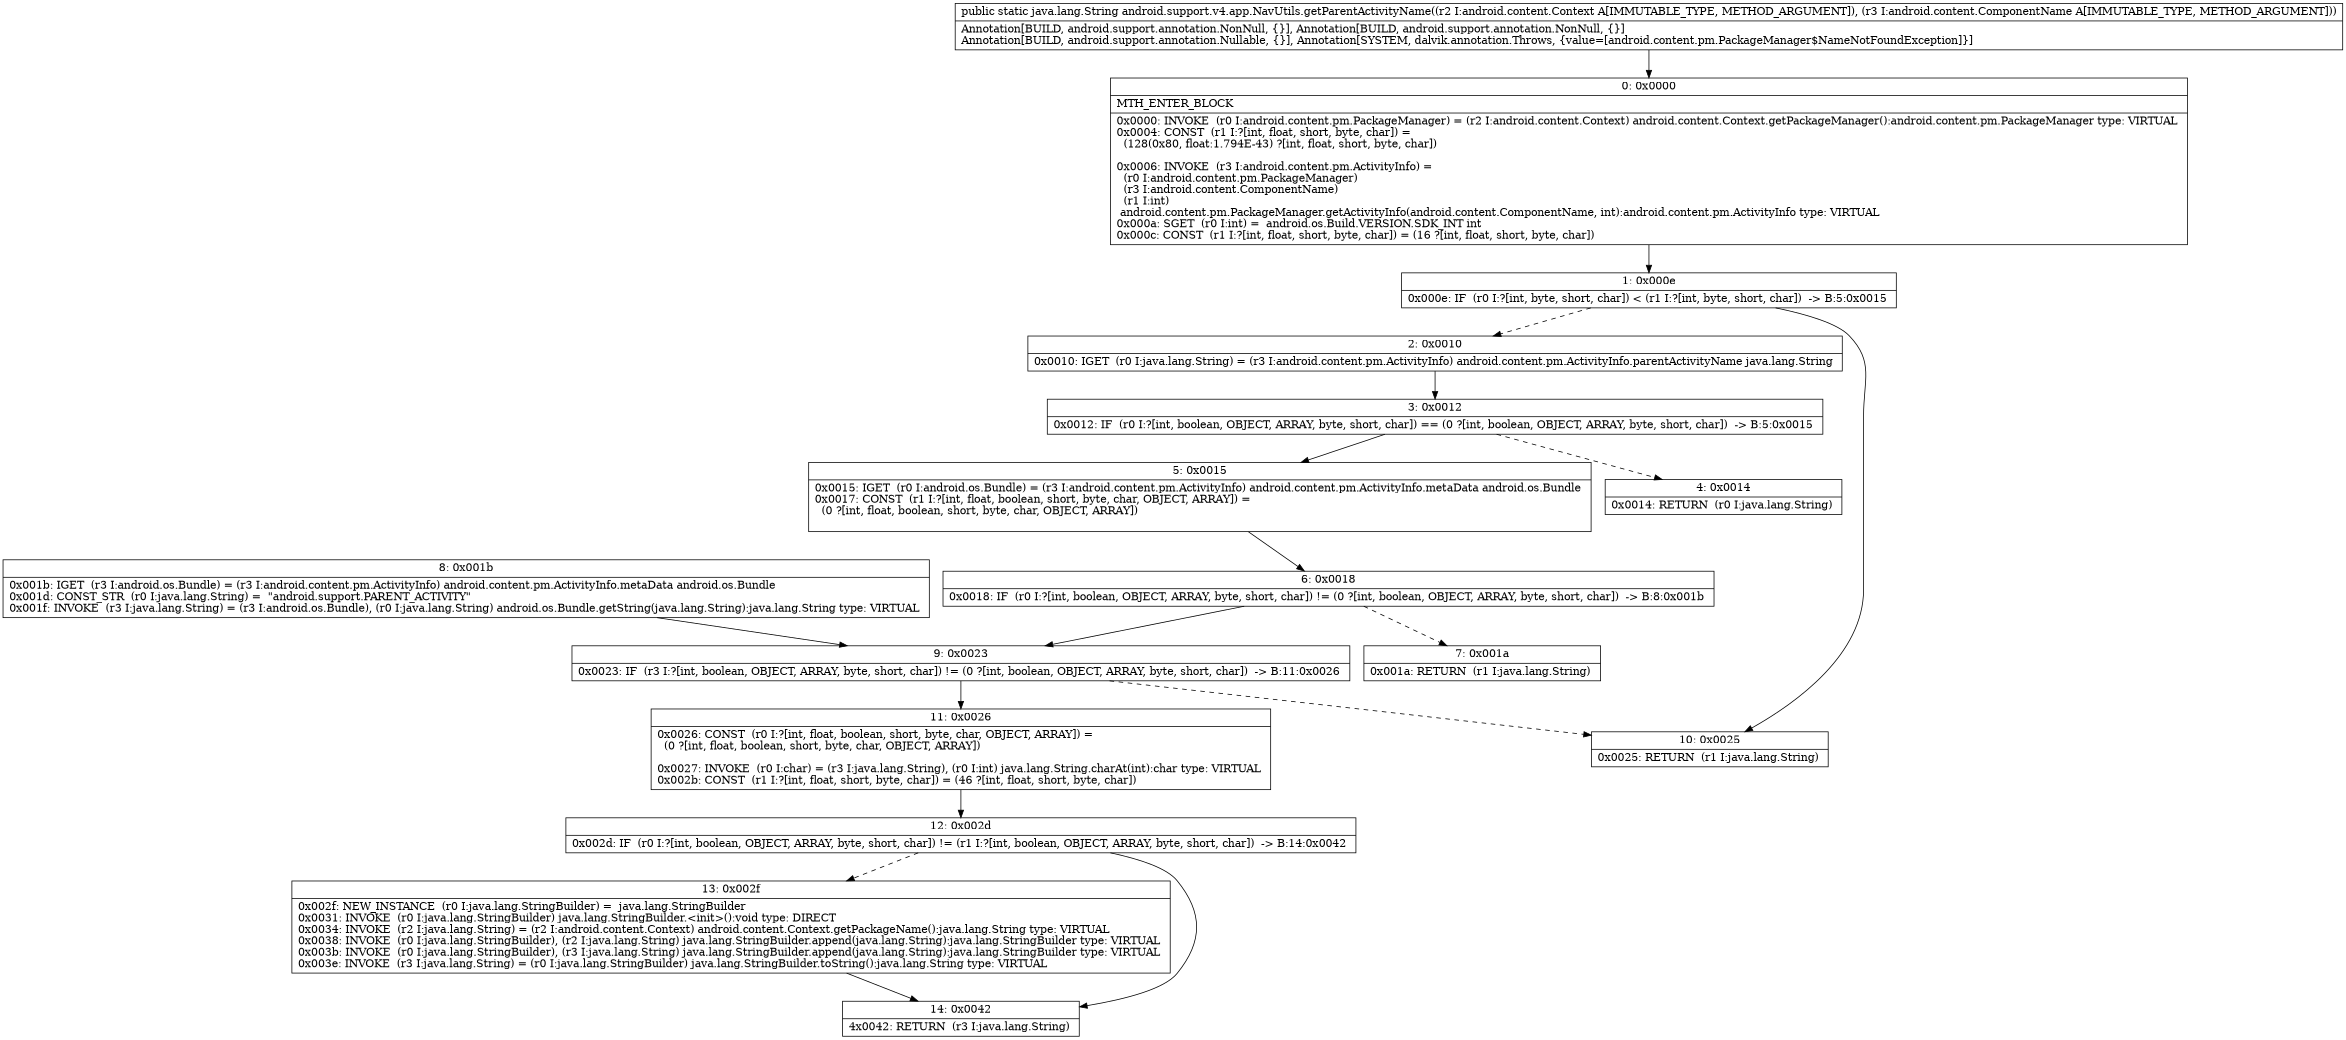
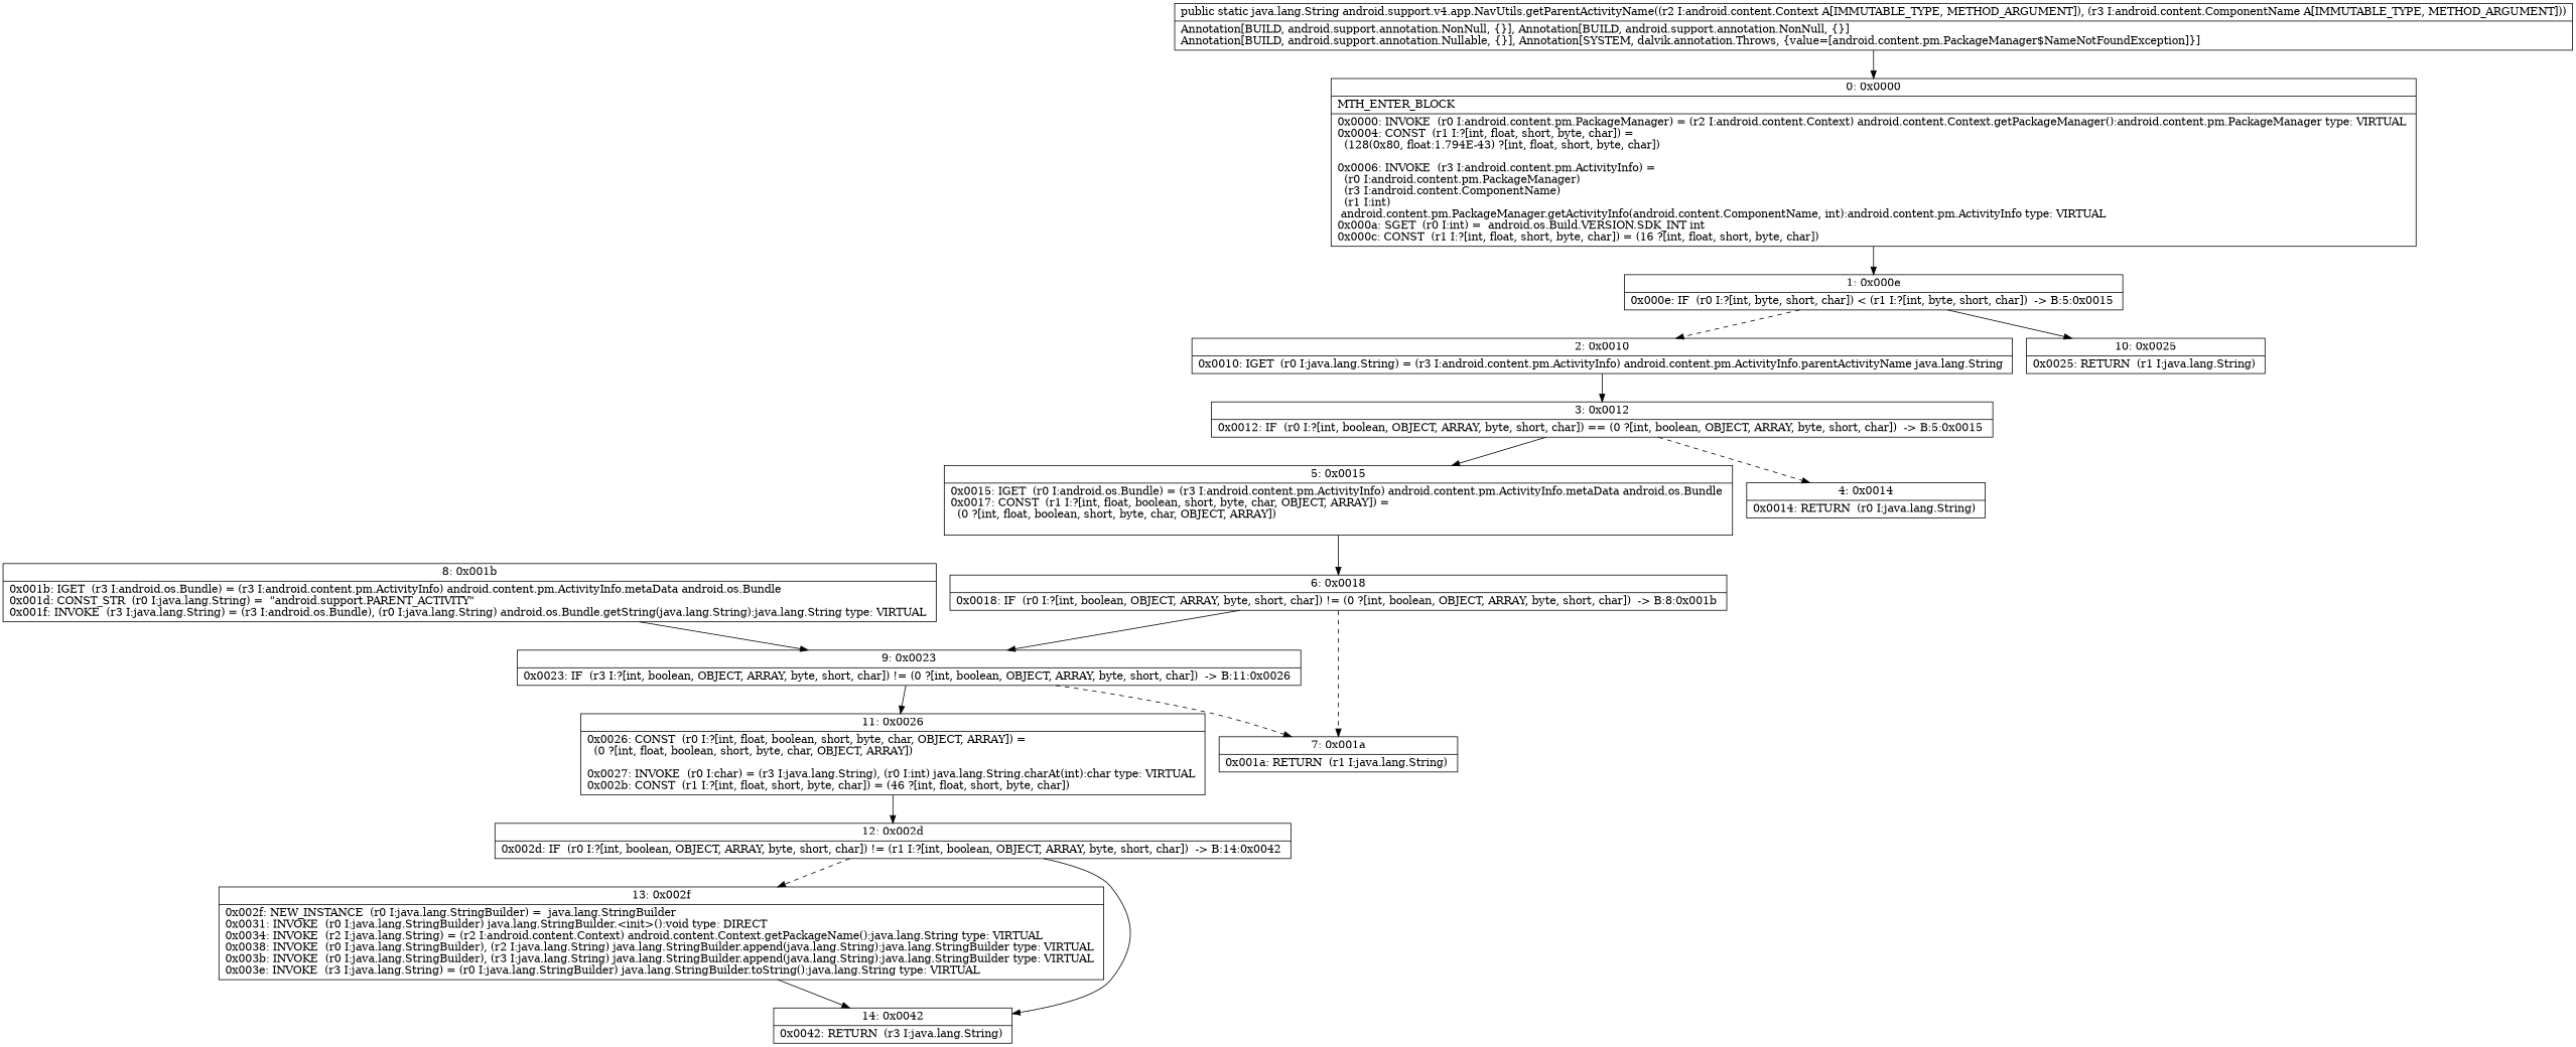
  digraph {
    node [shape=record]
    n1 [label="{0\:\ 0x0000|MTH_ENTER_BLOCK\l|0x0000: INVOKE  (r0 I:android.content.pm.PackageManager) = (r2 I:android.content.Context) android.content.Context.getPackageManager():android.content.pm.PackageManager type: VIRTUAL \l0x0004: CONST  (r1 I:?[int, float, short, byte, char]) = \l  (128(0x80, float:1.794E\-43) ?[int, float, short, byte, char])\l \l0x0006: INVOKE  (r3 I:android.content.pm.ActivityInfo) = \l  (r0 I:android.content.pm.PackageManager)\l  (r3 I:android.content.ComponentName)\l  (r1 I:int)\l android.content.pm.PackageManager.getActivityInfo(android.content.ComponentName, int):android.content.pm.ActivityInfo type: VIRTUAL \l0x000a: SGET  (r0 I:int) =  android.os.Build.VERSION.SDK_INT int \l0x000c: CONST  (r1 I:?[int, float, short, byte, char]) = (16 ?[int, float, short, byte, char]) \l}"]
    n2 [label="{1\:\ 0x000e|0x000e: IF  (r0 I:?[int, byte, short, char]) \< (r1 I:?[int, byte, short, char])  \-\> B:5:0x0015 \l}"]
    n3 [label="{2\:\ 0x0010|0x0010: IGET  (r0 I:java.lang.String) = (r3 I:android.content.pm.ActivityInfo) android.content.pm.ActivityInfo.parentActivityName java.lang.String \l}"]
    n4 [label="{10\:\ 0x0025|0x0025: RETURN  (r1 I:java.lang.String) \l}"]
    n5 [label="{3\:\ 0x0012|0x0012: IF  (r0 I:?[int, boolean, OBJECT, ARRAY, byte, short, char]) == (0 ?[int, boolean, OBJECT, ARRAY, byte, short, char])  \-\> B:5:0x0015 \l}"]
    n6 [label="{5\:\ 0x0015|0x0015: IGET  (r0 I:android.os.Bundle) = (r3 I:android.content.pm.ActivityInfo) android.content.pm.ActivityInfo.metaData android.os.Bundle \l0x0017: CONST  (r1 I:?[int, float, boolean, short, byte, char, OBJECT, ARRAY]) = \l  (0 ?[int, float, boolean, short, byte, char, OBJECT, ARRAY])\l \l}"]
    n7 [label="{6\:\ 0x0018|0x0018: IF  (r0 I:?[int, boolean, OBJECT, ARRAY, byte, short, char]) != (0 ?[int, boolean, OBJECT, ARRAY, byte, short, char])  \-\> B:8:0x001b \l}"]
    n8 [label="{4\:\ 0x0014|0x0014: RETURN  (r0 I:java.lang.String) \l}"]
    n9 [label="{7\:\ 0x001a|0x001a: RETURN  (r1 I:java.lang.String) \l}"]
    n10 [label="{9\:\ 0x0023|0x0023: IF  (r3 I:?[int, boolean, OBJECT, ARRAY, byte, short, char]) != (0 ?[int, boolean, OBJECT, ARRAY, byte, short, char])  \-\> B:11:0x0026 \l}"]
    n11 [label="{8\:\ 0x001b|0x001b: IGET  (r3 I:android.os.Bundle) = (r3 I:android.content.pm.ActivityInfo) android.content.pm.ActivityInfo.metaData android.os.Bundle \l0x001d: CONST_STR  (r0 I:java.lang.String) =  \"android.support.PARENT_ACTIVITY\" \l0x001f: INVOKE  (r3 I:java.lang.String) = (r3 I:android.os.Bundle), (r0 I:java.lang.String) android.os.Bundle.getString(java.lang.String):java.lang.String type: VIRTUAL \l}"]
    n12 [label="{11\:\ 0x0026|0x0026: CONST  (r0 I:?[int, float, boolean, short, byte, char, OBJECT, ARRAY]) = \l  (0 ?[int, float, boolean, short, byte, char, OBJECT, ARRAY])\l \l0x0027: INVOKE  (r0 I:char) = (r3 I:java.lang.String), (r0 I:int) java.lang.String.charAt(int):char type: VIRTUAL \l0x002b: CONST  (r1 I:?[int, float, short, byte, char]) = (46 ?[int, float, short, byte, char]) \l}"]
    n13 [label="{12\:\ 0x002d|0x002d: IF  (r0 I:?[int, boolean, OBJECT, ARRAY, byte, short, char]) != (r1 I:?[int, boolean, OBJECT, ARRAY, byte, short, char])  \-\> B:14:0x0042 \l}"]
    n14 [label="{13\:\ 0x002f|0x002f: NEW_INSTANCE  (r0 I:java.lang.StringBuilder) =  java.lang.StringBuilder \l0x0031: INVOKE  (r0 I:java.lang.StringBuilder) java.lang.StringBuilder.\<init\>():void type: DIRECT \l0x0034: INVOKE  (r2 I:java.lang.String) = (r2 I:android.content.Context) android.content.Context.getPackageName():java.lang.String type: VIRTUAL \l0x0038: INVOKE  (r0 I:java.lang.StringBuilder), (r2 I:java.lang.String) java.lang.StringBuilder.append(java.lang.String):java.lang.StringBuilder type: VIRTUAL \l0x003b: INVOKE  (r0 I:java.lang.StringBuilder), (r3 I:java.lang.String) java.lang.StringBuilder.append(java.lang.String):java.lang.StringBuilder type: VIRTUAL \l0x003e: INVOKE  (r3 I:java.lang.String) = (r0 I:java.lang.StringBuilder) java.lang.StringBuilder.toString():java.lang.String type: VIRTUAL \l}"]
-   n15 [label="{14\:\ 0x0042|4x0042: RETURN  (r3 I:java.lang.String) \l}"]
+   n15 [label="{14\:\ 0x0042|0x0042: RETURN  (r3 I:java.lang.String) \l}"]
    n16 [label="{public static java.lang.String android.support.v4.app.NavUtils.getParentActivityName((r2 I:android.content.Context A[IMMUTABLE_TYPE, METHOD_ARGUMENT]), (r3 I:android.content.ComponentName A[IMMUTABLE_TYPE, METHOD_ARGUMENT]))  | Annotation[BUILD, android.support.annotation.NonNull, \{\}], Annotation[BUILD, android.support.annotation.NonNull, \{\}]\lAnnotation[BUILD, android.support.annotation.Nullable, \{\}], Annotation[SYSTEM, dalvik.annotation.Throws, \{value=[android.content.pm.PackageManager$NameNotFoundException]\}]\l}"]
    n1 -> n2
    n2 -> n3 [style=dashed]
    n2 -> n4
    n3 -> n5
    n5 -> n6
    n5 -> n8 [style=dashed]
    n6 -> n7
    n7 -> n9 [style=dashed]
    n7 -> n10
-   n10 -> n4 [style=dashed]
+   n10 -> n9 [style=dashed]
    n10 -> n12
    n11 -> n10
    n12 -> n13
    n13 -> n14 [style=dashed]
    n13 -> n15
    n14 -> n15
    n16 -> n1
  }
